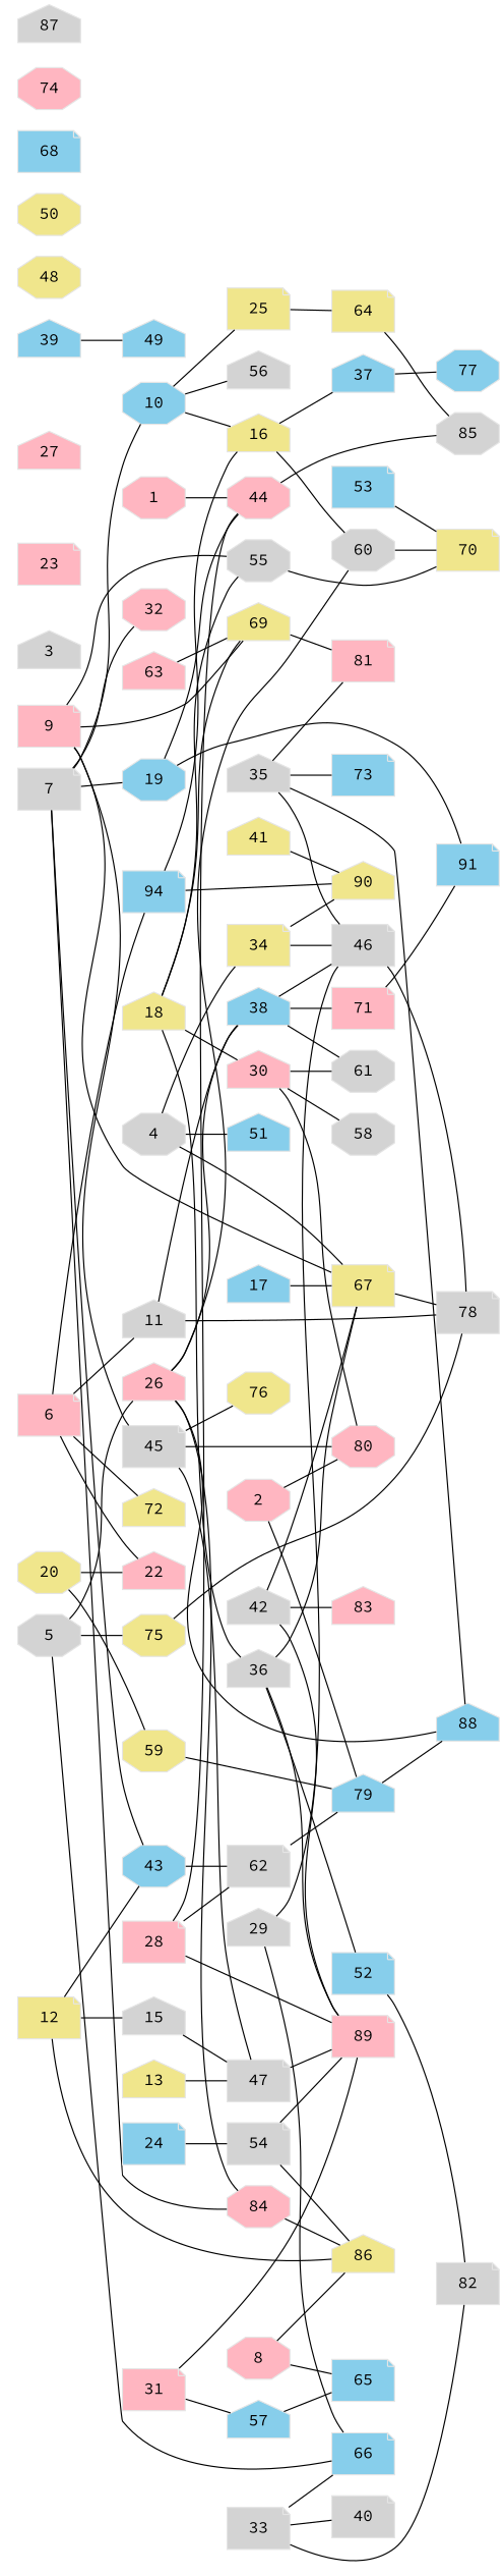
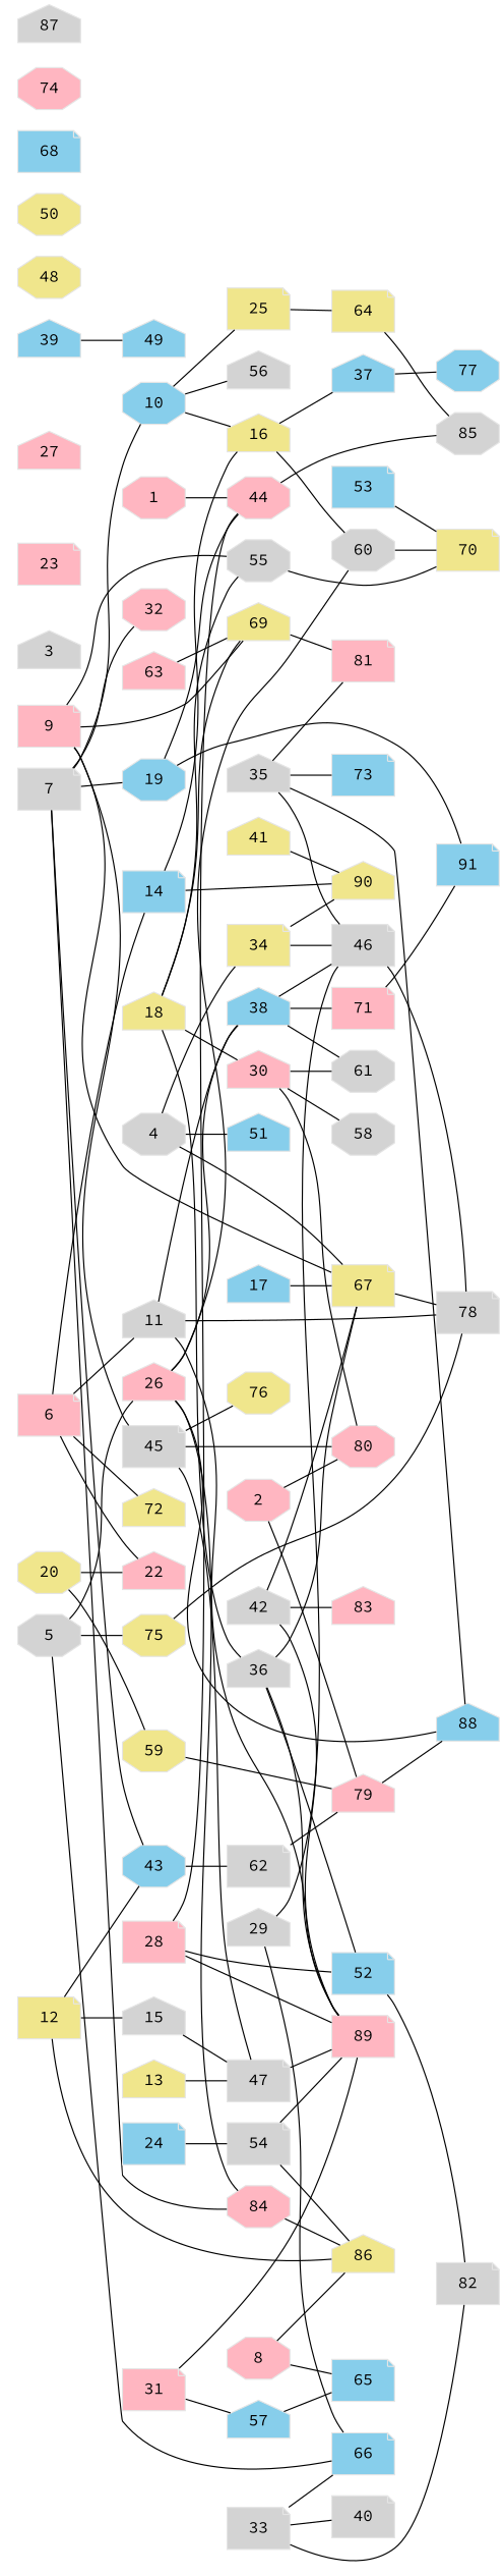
  graph {
    fontname="Source Code Pro"
    rankdir=LR
    node [color=gray90 fillcolor=lightgrey fontname="Source Code Pro" shape=note style=filled]
    edge [fontname="Source Code Pro"]
    1 [fillcolor=lightpink shape=octagon]
    44 [fillcolor=lightpink shape=octagon]
    85 [shape=octagon]
    2 [fillcolor=lightpink shape=octagon]
-   79 [fillcolor=skyblue shape=house]
+   79 [fillcolor=lightpink shape=house]
    80 [fillcolor=lightpink shape=octagon]
    88 [fillcolor=skyblue shape=house]
    3 [shape=house]
    4 [shape=octagon]
    34 [fillcolor=khaki]
    51 [fillcolor=skyblue shape=house]
    67 [fillcolor=khaki]
    90 [fillcolor=khaki shape=house]
    46
    78
    5 [shape=octagon]
    26 [fillcolor=lightpink shape=house]
    66 [fillcolor=skyblue]
    75 [fillcolor=khaki shape=octagon]
    84 [fillcolor=lightpink shape=octagon]
    38 [fillcolor=skyblue shape=house]
    60 [shape=octagon]
    6 [fillcolor=lightpink]
    11 [shape=house]
-   14 [fillcolor=skyblue label=94]
+   14 [fillcolor=skyblue]
    22 [fillcolor=lightpink shape=house]
    72 [fillcolor=khaki shape=house]
    89 [fillcolor=lightpink]
    16 [fillcolor=khaki shape=house]
    10 [fillcolor=skyblue shape=octagon]
    7
    19 [fillcolor=skyblue shape=octagon]
    32 [fillcolor=lightpink shape=octagon]
    43 [fillcolor=skyblue shape=octagon]
    25 [fillcolor=khaki]
    56 [shape=house]
    91 [fillcolor=skyblue]
    62
    86 [fillcolor=khaki shape=house]
    8 [fillcolor=lightpink shape=octagon]
    65 [fillcolor=skyblue]
    9 [fillcolor=lightpink]
    45
    55 [shape=octagon]
    69 [fillcolor=khaki shape=house]
    47
    76 [fillcolor=khaki shape=octagon]
    70 [fillcolor=khaki]
    81 [fillcolor=lightpink]
    37 [fillcolor=skyblue shape=house]
    64 [fillcolor=khaki]
    61 [shape=octagon]
    71 [fillcolor=lightpink]
    12 [fillcolor=khaki]
    15 [shape=house]
    13 [fillcolor=khaki shape=house]
    77 [fillcolor=skyblue shape=octagon]
    17 [fillcolor=skyblue shape=house]
    18 [fillcolor=khaki shape=house]
    30 [fillcolor=lightpink shape=house]
    36 [shape=house]
    58 [shape=octagon]
    52 [fillcolor=skyblue]
    20 [fillcolor=khaki shape=octagon]
    59 [fillcolor=khaki shape=octagon]
    23 [fillcolor=lightpink]
    24 [fillcolor=skyblue]
    54
    27 [fillcolor=lightpink shape=house]
    28 [fillcolor=lightpink]
    29 [shape=house]
    31 [fillcolor=lightpink]
    57 [fillcolor=skyblue shape=house]
    33
    40
    82
    35 [shape=house]
    73 [fillcolor=skyblue]
    39 [fillcolor=skyblue shape=house]
    49 [fillcolor=skyblue shape=house]
    41 [fillcolor=khaki shape=house]
    42 [shape=house]
    83 [fillcolor=lightpink shape=house]
    48 [fillcolor=khaki shape=octagon]
    50 [fillcolor=khaki shape=octagon]
    53 [fillcolor=skyblue]
    63 [fillcolor=lightpink shape=house]
    68 [fillcolor=skyblue]
    74 [fillcolor=lightpink shape=octagon]
    87 [shape=house]
    1 -- 44
    44 -- 85
    2 -- 79
    2 -- 80
    79 -- 88
    4 -- 34
    4 -- 51
    4 -- 67
    34 -- 90
    34 -- 46
    67 -- 78
    46 -- 78
    5 -- 26
    5 -- 66
    5 -- 75
    26 -- 88
    26 -- 84
    26 -- 38
    26 -- 60
    75 -- 78
    84 -- 86
    38 -- 46
    38 -- 61
    38 -- 71
    60 -- 70
    6 -- 11
    6 -- 14
    6 -- 22
    6 -- 72
    11 -- 78
    11 -- 38
+   11 -- 89
    14 -- 90
    14 -- 16
    16 -- 60
    16 -- 37
    10 -- 16
    10 -- 25
    10 -- 56
    7 -- 84
    7 -- 10
    7 -- 19
    7 -- 32
    7 -- 43
    19 -- 44
    19 -- 91
    43 -- 62
    25 -- 64
    62 -- 79
    8 -- 86
    8 -- 65
    9 -- 67
    9 -- 45
    9 -- 55
    9 -- 69
    45 -- 80
    45 -- 47
    45 -- 76
    55 -- 70
    69 -- 81
    47 -- 89
    37 -- 77
    64 -- 85
    71 -- 91
    12 -- 43
    12 -- 86
    12 -- 15
    15 -- 47
    13 -- 47
    17 -- 67
    18 -- 55
    18 -- 69
    18 -- 30
    18 -- 36
    30 -- 80
    30 -- 61
    30 -- 58
    36 -- 67
    36 -- 89
    36 -- 52
    52 -- 82
    20 -- 22
    20 -- 59
    59 -- 79
    24 -- 54
    54 -- 89
    54 -- 86
    28 -- 44
    28 -- 89
-   28 -- 62
+   28 -- 52
    29 -- 46
    29 -- 66
    31 -- 89
    31 -- 57
    57 -- 65
    33 -- 66
    33 -- 40
    33 -- 82
    35 -- 88
    35 -- 46
    35 -- 81
    35 -- 73
    39 -- 49
    41 -- 90
    42 -- 67
    42 -- 89
    42 -- 83
    53 -- 70
    63 -- 69
  }
